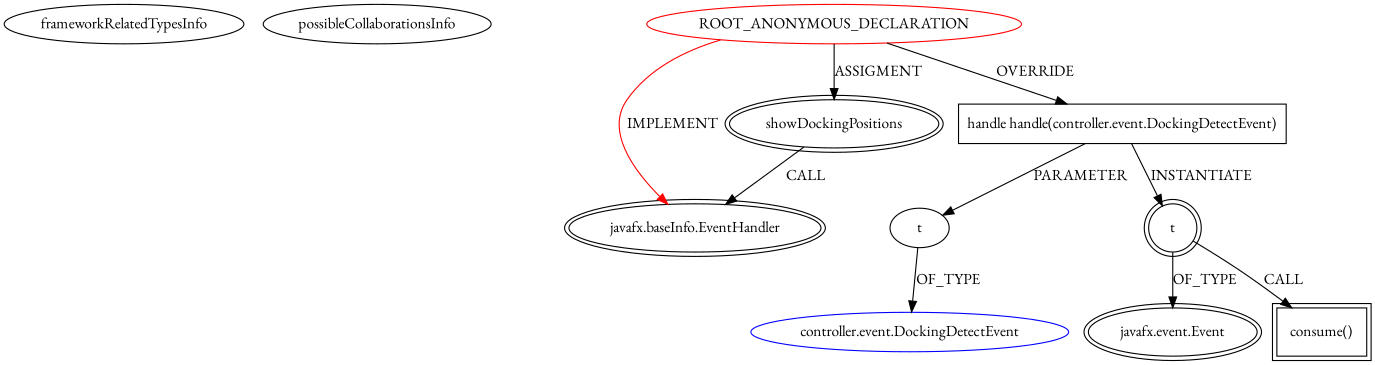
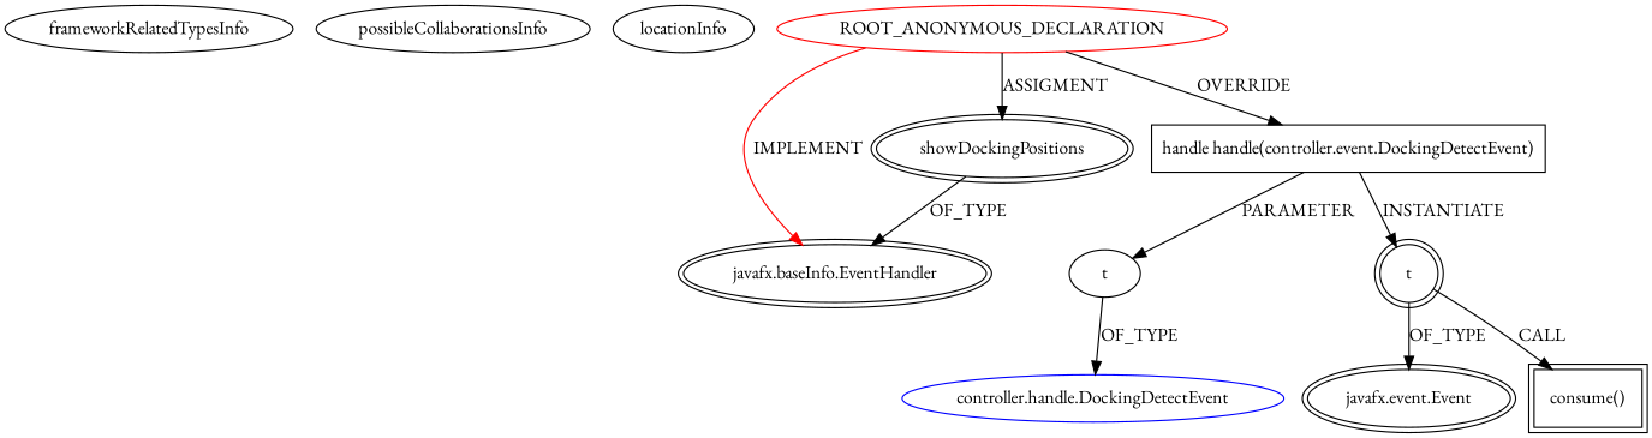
  digraph {
    fontname="EB Garamond"
    node [fontname="EB Garamond" isFrameworkType=true]
    edge [fontname="EB Garamond"]
    frameworkRelatedTypesInfo [0="javafx.event.EventHandler" isFrameworkType=""]
    possibleCollaborationsInfo [0="1669~OVERRIDING_METHOD_DECLARATION-PARAMETER_DECLARATION-~javafx.event.EventHandler ~javafx.event.Event ~true~false" isFrameworkType=""]
+   locationInfo [contextSignature=DockManager filePath="/abuczko-JFXDockManager/JFXDockManager-master/JFXDockManager/src/controller/DockManager.java" graphId=1669 projectName="abuczko-JFXDockManager" isFrameworkType=""]
    n4 [color=red isFrameworkType=false label=ROOT_ANONYMOUS_DECLARATION vertexType=ROOT_ANONYMOUS_DECLARATION]
    n5 [label="javafx.baseInfo.EventHandler" peripheries=2 vertexType=FRAMEWORK_INTERFACE_TYPE]
    n6 [label=showDockingPositions peripheries=2 vertexType=OUTSIDE_VARIABLE_EXPRESION]
    n7 [isFrameworkType=false label="handle handle(controller.event.DockingDetectEvent)" shape=box vertexType=OVERRIDING_METHOD_DECLARATION]
    n8 [isFrameworkType=false label=t vertexType=PARAMETER_DECLARATION]
    n9 [label=t peripheries=2 shape=circle vertexType=VARIABLE_EXPRESION]
-   n10 [color=blue isFrameworkType=false label="controller.event.DockingDetectEvent" vertexType=REFERENCE_CLIENT_CLASS_DECLARATION]
+   n10 [color=blue isFrameworkType=false label="controller.handle.DockingDetectEvent" vertexType=REFERENCE_CLIENT_CLASS_DECLARATION]
    n11 [label="javafx.event.Event" peripheries=2 vertexType=FRAMEWORK_CLASS_TYPE]
    n12 [label="consume()" peripheries=2 shape=box vertexType=INSIDE_CALL]
    n4 -> n5 [color=red label=IMPLEMENT]
    n4 -> n6 [label=ASSIGMENT]
    n4 -> n7 [label=OVERRIDE]
-   n6 -> n5 [label=CALL]
+   n6 -> n5 [label=OF_TYPE]
    n7 -> n8 [label=PARAMETER]
    n7 -> n9 [label=INSTANTIATE]
    n8 -> n10 [label=OF_TYPE]
    n9 -> n11 [label=OF_TYPE]
    n9 -> n12 [label=CALL]
  }
